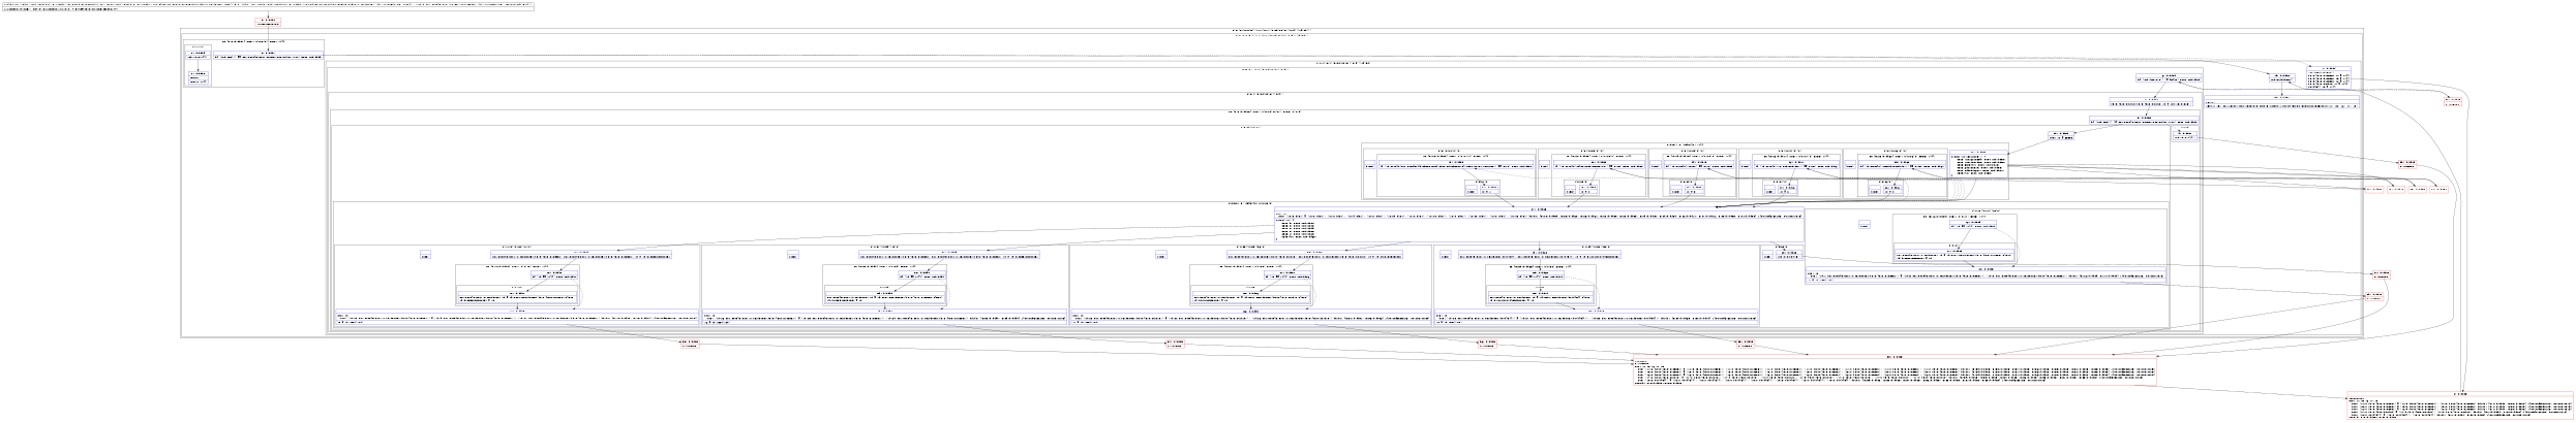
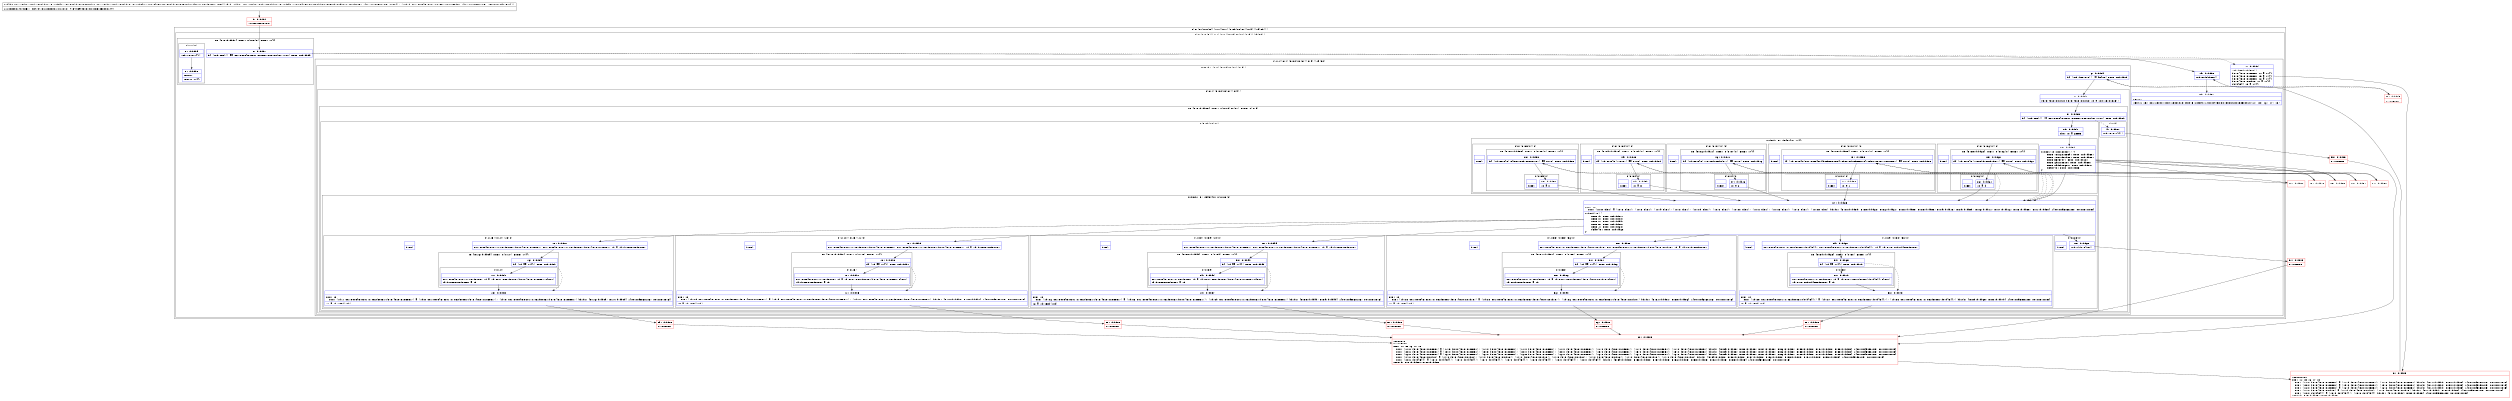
  digraph {
    fontname="DejaVu Sans Mono"
    node [color=blue fontname="DejaVu Sans Mono" shape=record]
    edge [fontname="DejaVu Sans Mono"]
    n1 [label="{2\:\ 0x0009|r10.nextNull()\l}"]
    n2 [label="{3\:\ 0x000c|RETURN\l|return null\l}"]
    n3 [label="{1\:\ 0x0007|if (r10.peek() == com.google.gson.stream.JsonToken.NULL) goto L_0x0009\l}"]
    n4 [label="{26\:\ 0x0064|r1 = 0\l}"]
    n5 [label="{|break\l}"]
    n6 [label="{25\:\ 0x0062|if (r0.equals(\"matchings_index\") == true) goto L_0x0064\l}"]
    n7 [label="{|break\l}"]
    n8 [label="{23\:\ 0x005a|r1 = 1\l}"]
    n9 [label="{|break\l}"]
    n10 [label="{22\:\ 0x0058|if (r0.equals(\"alternatives_count\") == true) goto L_0x005a\l}"]
    n11 [label="{|break\l}"]
    n12 [label="{20\:\ 0x0050|r1 = 3\l}"]
    n13 [label="{|break\l}"]
    n14 [label="{19\:\ 0x004e|if (r0.equals(\"name\") == true) goto L_0x0050\l}"]
    n15 [label="{|break\l}"]
    n16 [label="{17\:\ 0x0046|r1 = 2\l}"]
    n17 [label="{|break\l}"]
    n18 [label="{16\:\ 0x0044|if (r0.equals(\"waypoint_index\") == true) goto L_0x0046\l}"]
    n19 [label="{|break\l}"]
    n20 [label="{14\:\ 0x003c|r1 = 4\l}"]
    n21 [label="{|break\l}"]
    n22 [label="{13\:\ 0x003a|if (r0.equals(com.google.firebase.analytics.FirebaseAnalytics.Param.LOCATION) == true) goto L_0x003c\l}"]
    n23 [label="{|break\l}"]
    n24 [label="{11\:\ 0x0030|switch(r0.hashCode()) \{\l    case \-2146142359: goto L_0x005c;\l    case \-1874027018: goto L_0x0052;\l    case 3373707: goto L_0x0048;\l    case 601411348: goto L_0x003e;\l    case 1901043637: goto L_0x0034;\l    default: goto L_0x0033;\l\}\l}"]
    n25 [label="{47\:\ 0x00cb|com.google.gson.TypeAdapter r0 = r9.gson.getAdapter(java.lang.Integer.class)\lr9.integer_adapter = r0\l}"]
    n26 [label="{46\:\ 0x00c9|if (r0 == null) goto L_0x00cb\l}"]
+   n27 [label="{45\:\ 0x00c7|com.google.gson.TypeAdapter\<java.lang.Integer\> com.google.gson.TypeAdapter\<java.lang.Integer\> r0 = r9.integer_adapter\l}"]
    n28 [label="{48\:\ 0x00d5|PHI: r0 \l  PHI: (r0v4 com.google.gson.TypeAdapter\<java.lang.Integer\>) = (r0v3 com.google.gson.TypeAdapter\<java.lang.Integer\>), (r0v8 com.google.gson.TypeAdapter\<java.lang.Integer\>) binds: [B:46:0x00c9, B:47:0x00cb] A[DONT_GENERATE, DONT_INLINE]\l|r4 = r0.read(r10)\l}"]
    n29 [label="{|break\l}"]
    n30 [label="{43\:\ 0x00b4|com.google.gson.TypeAdapter r0 = r9.gson.getAdapter(java.lang.Integer.class)\lr9.integer_adapter = r0\l}"]
    n31 [label="{42\:\ 0x00b2|if (r0 == null) goto L_0x00b4\l}"]
    n32 [label="{41\:\ 0x00b0|com.google.gson.TypeAdapter\<java.lang.Integer\> com.google.gson.TypeAdapter\<java.lang.Integer\> r0 = r9.integer_adapter\l}"]
    n33 [label="{44\:\ 0x00be|PHI: r0 \l  PHI: (r0v10 com.google.gson.TypeAdapter\<java.lang.Integer\>) = (r0v9 com.google.gson.TypeAdapter\<java.lang.Integer\>), (r0v14 com.google.gson.TypeAdapter\<java.lang.Integer\>) binds: [B:42:0x00b2, B:43:0x00b4] A[DONT_GENERATE, DONT_INLINE]\l|r5 = r0.read(r10)\l}"]
    n34 [label="{|break\l}"]
    n35 [label="{39\:\ 0x009d|com.google.gson.TypeAdapter r0 = r9.gson.getAdapter(java.lang.Integer.class)\lr9.integer_adapter = r0\l}"]
    n36 [label="{38\:\ 0x009b|if (r0 == null) goto L_0x009d\l}"]
    n37 [label="{37\:\ 0x0099|com.google.gson.TypeAdapter\<java.lang.Integer\> com.google.gson.TypeAdapter\<java.lang.Integer\> r0 = r9.integer_adapter\l}"]
    n38 [label="{40\:\ 0x00a7|PHI: r0 \l  PHI: (r0v16 com.google.gson.TypeAdapter\<java.lang.Integer\>) = (r0v15 com.google.gson.TypeAdapter\<java.lang.Integer\>), (r0v20 com.google.gson.TypeAdapter\<java.lang.Integer\>) binds: [B:38:0x009b, B:39:0x009d] A[DONT_GENERATE, DONT_INLINE]\l|r6 = r0.read(r10)\l}"]
    n39 [label="{|break\l}"]
    n40 [label="{35\:\ 0x0086|com.google.gson.TypeAdapter r0 = r9.gson.getAdapter(java.lang.String.class)\lr9.string_adapter = r0\l}"]
    n41 [label="{34\:\ 0x0084|if (r0 == null) goto L_0x0086\l}"]
    n42 [label="{33\:\ 0x0082|com.google.gson.TypeAdapter\<java.lang.String\> com.google.gson.TypeAdapter\<java.lang.String\> r0 = r9.string_adapter\l}"]
    n43 [label="{36\:\ 0x0090|PHI: r0 \l  PHI: (r0v22 com.google.gson.TypeAdapter\<java.lang.String\>) = (r0v21 com.google.gson.TypeAdapter\<java.lang.String\>), (r0v26 com.google.gson.TypeAdapter\<java.lang.String\>) binds: [B:34:0x0084, B:35:0x0086] A[DONT_GENERATE, DONT_INLINE]\l|r7 = r0.read(r10)\l}"]
    n44 [label="{|break\l}"]
    n45 [label="{31\:\ 0x0070|com.google.gson.TypeAdapter r0 = r9.gson.getAdapter(double[].class)\lr9.array__double_adapter = r0\l}"]
    n46 [label="{30\:\ 0x006e|if (r0 == null) goto L_0x0070\l}"]
    n47 [label="{29\:\ 0x006c|com.google.gson.TypeAdapter\<double[]\> com.google.gson.TypeAdapter\<double[]\> r0 = r9.array__double_adapter\l}"]
    n48 [label="{32\:\ 0x007a|PHI: r0 \l  PHI: (r0v28 com.google.gson.TypeAdapter\<double[]\>) = (r0v27 com.google.gson.TypeAdapter\<double[]\>), (r0v32 com.google.gson.TypeAdapter\<double[]\>) binds: [B:30:0x006e, B:31:0x0070] A[DONT_GENERATE, DONT_INLINE]\l|r8 = r0.read(r10)\l}"]
    n49 [label="{|break\l}"]
    n50 [label="{28\:\ 0x0068|r10.skipValue()\l}"]
    n51 [label="{|break\l}"]
    n52 [label="{27\:\ 0x0065|PHI: r1 \l  PHI: (r1v3 char) = (r1v2 char), (r1v2 char), (r1v9 char), (r1v2 char), (r1v10 char), (r1v2 char), (r1v11 char), (r1v2 char), (r1v12 char), (r1v2 char), (r1v13 char) binds: [B:11:0x0030, B:25:0x0062, B:26:0x0064, B:22:0x0058, B:23:0x005a, B:19:0x004e, B:20:0x0050, B:16:0x0044, B:17:0x0046, B:13:0x003a, B:14:0x003c] A[DONT_GENERATE, DONT_INLINE]\l|switch(r1) \{\l    case 0: goto L_0x00c7;\l    case 1: goto L_0x00b0;\l    case 2: goto L_0x0099;\l    case 3: goto L_0x0082;\l    case 4: goto L_0x006c;\l    default: goto L_0x0068;\l\}\l}"]
    n53 [label="{10\:\ 0x002b|char r1 = 65535\l}"]
    n54 [label="{9\:\ 0x0027|r10.nextNull()\l}"]
    n55 [label="{8\:\ 0x0025|if (r10.peek() != com.google.gson.stream.JsonToken.NULL) goto L_0x002b\l}"]
    n56 [label="{7\:\ 0x001b|java.lang.String java.lang.String r0 = r10.nextName()\l}"]
    n57 [label="{6\:\ 0x0019|if (r10.hasNext() != false) goto L_0x001b\l}"]
    n58 [label="{4\:\ 0x000d|r10.beginObject()\ljava.lang.Integer r4 = null\ljava.lang.Integer r5 = null\ljava.lang.Integer r6 = null\ljava.lang.String r7 = null\ldouble[] r8 = null\l}"]
    n59 [label="{49\:\ 0x00de|r10.endObject()\l}"]
    n60 [label="{50\:\ 0x00e7|RETURN\l|return new com.mapbox.api.matching.p010v5.models.AutoValue_MapMatchingTracepoint(r4, r5, r6, r7, r8)\l}"]
+   n61 [color=red label="{12\:\ 0x0034}"]
    n62 [color=red label="{15\:\ 0x003e}"]
    n63 [color=red label="{18\:\ 0x0048}"]
    n64 [color=red label="{21\:\ 0x0052}"]
    n65 [color=red label="{24\:\ 0x005c}"]
    n66 [color=red label="{59\:\ 0x0015|SYNTHETIC\l}"]
    n67 [color=red label="{58\:\ 0x0015|SYNTHETIC\l}"]
    n68 [color=red label="{57\:\ 0x0015|SYNTHETIC\l}"]
    n69 [color=red label="{56\:\ 0x0015|SYNTHETIC\l}"]
    n70 [color=red label="{55\:\ 0x0015|SYNTHETIC\l}"]
    n71 [color=red label="{54\:\ 0x0015|SYNTHETIC\l}"]
    n72 [color=red label="{53\:\ 0x0015|SYNTHETIC\l}"]
    n73 [color=red label="{52\:\ 0x00de|SYNTHETIC\l}"]
    n74 [color=red label="{5\:\ 0x0015|LOOP_START\lPHI: r4 r5 r6 r7 r8 \l  PHI: (r4v1 java.lang.Integer) = (r4v0 java.lang.Integer), (r4v2 java.lang.Integer) binds: [B:4:0x000d, B:51:0x0015] A[DONT_GENERATE, DONT_INLINE]\l  PHI: (r5v1 java.lang.Integer) = (r5v0 java.lang.Integer), (r5v2 java.lang.Integer) binds: [B:4:0x000d, B:51:0x0015] A[DONT_GENERATE, DONT_INLINE]\l  PHI: (r6v1 java.lang.Integer) = (r6v0 java.lang.Integer), (r6v2 java.lang.Integer) binds: [B:4:0x000d, B:51:0x0015] A[DONT_GENERATE, DONT_INLINE]\l  PHI: (r7v1 java.lang.String) = (r7v0 java.lang.String), (r7v2 java.lang.String) binds: [B:4:0x000d, B:51:0x0015] A[DONT_GENERATE, DONT_INLINE]\l  PHI: (r8v1 double[]) = (r8v0 double[]), (r8v2 double[]) binds: [B:4:0x000d, B:51:0x0015] A[DONT_GENERATE, DONT_INLINE]\lLOOP:0: B:5:0x0015\-\>B:51:0x0015\l}"]
    n75 [color=red label="{51\:\ 0x0015|LOOP_END\lSYNTHETIC\lPHI: r4 r5 r6 r7 r8 \l  PHI: (r4v2 java.lang.Integer) = (r4v3 java.lang.Integer), (r4v1 java.lang.Integer), (r4v1 java.lang.Integer), (r4v1 java.lang.Integer), (r4v1 java.lang.Integer), (r4v1 java.lang.Integer), (r4v1 java.lang.Integer) binds: [B:59:0x0015, B:58:0x0015, B:57:0x0015, B:56:0x0015, B:55:0x0015, B:54:0x0015, B:53:0x0015] A[DONT_GENERATE, DONT_INLINE]\l  PHI: (r5v2 java.lang.Integer) = (r5v1 java.lang.Integer), (r5v3 java.lang.Integer), (r5v1 java.lang.Integer), (r5v1 java.lang.Integer), (r5v1 java.lang.Integer), (r5v1 java.lang.Integer), (r5v1 java.lang.Integer) binds: [B:59:0x0015, B:58:0x0015, B:57:0x0015, B:56:0x0015, B:55:0x0015, B:54:0x0015, B:53:0x0015] A[DONT_GENERATE, DONT_INLINE]\l  PHI: (r6v2 java.lang.Integer) = (r6v1 java.lang.Integer), (r6v1 java.lang.Integer), (r6v3 java.lang.Integer), (r6v1 java.lang.Integer), (r6v1 java.lang.Integer), (r6v1 java.lang.Integer), (r6v1 java.lang.Integer) binds: [B:59:0x0015, B:58:0x0015, B:57:0x0015, B:56:0x0015, B:55:0x0015, B:54:0x0015, B:53:0x0015] A[DONT_GENERATE, DONT_INLINE]\l  PHI: (r7v2 java.lang.String) = (r7v1 java.lang.String), (r7v1 java.lang.String), (r7v1 java.lang.String), (r7v3 java.lang.String), (r7v1 java.lang.String), (r7v1 java.lang.String), (r7v1 java.lang.String) binds: [B:59:0x0015, B:58:0x0015, B:57:0x0015, B:56:0x0015, B:55:0x0015, B:54:0x0015, B:53:0x0015] A[DONT_GENERATE, DONT_INLINE]\l  PHI: (r8v2 double[]) = (r8v1 double[]), (r8v1 double[]), (r8v1 double[]), (r8v1 double[]), (r8v3 double[]), (r8v1 double[]), (r8v1 double[]) binds: [B:59:0x0015, B:58:0x0015, B:57:0x0015, B:56:0x0015, B:55:0x0015, B:54:0x0015, B:53:0x0015] A[DONT_GENERATE, DONT_INLINE]\lLOOP:0: B:5:0x0015\-\>B:51:0x0015\l}"]
    n76 [color=red label="{0\:\ 0x0000|MTH_ENTER_BLOCK\l}"]
    n77 [label="{public com.mapbox.api.matching.v5.models.MapMatchingTracepoint com.mapbox.api.matching.v5.models.AutoValue_MapMatchingTracepoint.GsonTypeAdapter.read((r9v0 'this' com.mapbox.api.matching.v5.models.AutoValue_MapMatchingTracepoint$GsonTypeAdapter A[IMMUTABLE_TYPE, THIS]), (r10v0 com.google.gson.stream.JsonReader A[IMMUTABLE_TYPE, METHOD_ARGUMENT]))  | Annotation[SYSTEM, dalvik.annotation.Throws, \{value=[java.io.IOException]\}]\l}" color=""]
    subgraph cluster_1 {
      label="R(1:(2:(2:2|3)|(4:4|(2:7|(3:10|11|27)(1:9))|49|50)))"
      subgraph cluster_2 {
        label="R(2:(2:2|3)|(4:4|(2:7|(3:10|11|27)(1:9))|49|50))"
        subgraph cluster_3 {
          label="IF [B:1:0x0007] THEN: R(2:2|3) ELSE: null"
          n3
          subgraph cluster_4 {
            label="R(2:2|3)"
            n1
            n2
          }
        }
        subgraph cluster_5 {
          label="R(4:4|(2:7|(3:10|11|27)(1:9))|49|50)"
          n58
          n59
          n60
          subgraph cluster_6 {
            label="LOOP:0: (2:7|(3:10|11|27)(1:9))"
            n57
            subgraph cluster_7 {
              label="R(2:7|(3:10|11|27)(1:9))"
              n56
              subgraph cluster_8 {
                label="IF [B:8:0x0025] THEN: R(3:10|11|27) ELSE: R(1:9)"
                n55
                subgraph cluster_9 {
                  label="R(3:10|11|27)"
                  n53
                  subgraph cluster_10 {
                    label="Switch: 5, default: null"
                    n24
                    subgraph cluster_11 {
                      label="R(2:(2:26|1)|1)"
                      n7
                      subgraph cluster_12 {
                        label="IF [B:25:0x0062] THEN: R(2:26|1) ELSE: null"
                        n6
                        subgraph cluster_13 {
                          label="R(2:26|1)"
                          n4
                          n5
                        }
                      }
                    }
                    subgraph cluster_14 {
                      label="R(2:(2:23|1)|1)"
                      n11
                      subgraph cluster_15 {
                        label="IF [B:22:0x0058] THEN: R(2:23|1) ELSE: null"
                        n10
                        subgraph cluster_16 {
                          label="R(2:23|1)"
                          n8
                          n9
                        }
                      }
                    }
                    subgraph cluster_17 {
                      label="R(2:(2:20|1)|1)"
                      n15
                      subgraph cluster_18 {
                        label="IF [B:19:0x004e] THEN: R(2:20|1) ELSE: null"
                        n14
                        subgraph cluster_19 {
                          label="R(2:20|1)"
                          n12
                          n13
                        }
                      }
                    }
                    subgraph cluster_20 {
                      label="R(2:(2:17|1)|1)"
                      n19
                      subgraph cluster_21 {
                        label="IF [B:16:0x0044] THEN: R(2:17|1) ELSE: null"
                        n18
                        subgraph cluster_22 {
                          label="R(2:17|1)"
                          n16
                          n17
                        }
                      }
                    }
                    subgraph cluster_23 {
                      label="R(2:(2:14|1)|1)"
                      n23
                      subgraph cluster_24 {
                        label="IF [B:13:0x003a] THEN: R(2:14|1) ELSE: null"
                        n22
                        subgraph cluster_25 {
                          label="R(2:14|1)"
                          n20
                          n21
                        }
                      }
                    }
                  }
                  subgraph cluster_26 {
                    label="Switch: 5, default: R(2:28|1)"
                    n52
                    subgraph cluster_27 {
                      label="R(4:45|(1:47)|48|1)"
+                     n27
                      n28
                      n29
                      subgraph cluster_28 {
                        label="IF [B:46:0x00c9] THEN: R(1:47) ELSE: null"
                        n26
                        subgraph cluster_29 {
                          label="R(1:47)"
                          n25
                        }
                      }
                    }
                    subgraph cluster_30 {
                      label="R(4:41|(1:43)|44|1)"
                      n32
                      n33
                      n34
                      subgraph cluster_31 {
                        label="IF [B:42:0x00b2] THEN: R(1:43) ELSE: null"
                        n31
                        subgraph cluster_32 {
                          label="R(1:43)"
                          n30
                        }
                      }
                    }
                    subgraph cluster_33 {
                      label="R(4:37|(1:39)|40|1)"
                      n37
                      n38
                      n39
                      subgraph cluster_34 {
                        label="IF [B:38:0x009b] THEN: R(1:39) ELSE: null"
                        n36
                        subgraph cluster_35 {
                          label="R(1:39)"
                          n35
                        }
                      }
                    }
                    subgraph cluster_36 {
                      label="R(4:33|(1:35)|36|1)"
                      n42
                      n43
                      n44
                      subgraph cluster_37 {
                        label="IF [B:34:0x0084] THEN: R(1:35) ELSE: null"
                        n41
                        subgraph cluster_38 {
                          label="R(1:35)"
                          n40
                        }
                      }
                    }
                    subgraph cluster_39 {
                      label="R(4:29|(1:31)|32|1)"
                      n47
                      n48
                      n49
                      subgraph cluster_40 {
                        label="IF [B:30:0x006e] THEN: R(1:31) ELSE: null"
                        n46
                        subgraph cluster_41 {
                          label="R(1:31)"
                          n45
                        }
                      }
                    }
                    subgraph cluster_42 {
                      label="R(2:28|1)"
                      n50
                      n51
                    }
                  }
                }
                subgraph cluster_43 {
                  label="R(1:9)"
                  n54
                }
              }
            }
          }
        }
      }
    }
    n1 -> n2
    n3 -> n58 [style=dashed]
    n3 -> n59
    n4 -> n52
    n6 -> n4
    n6 -> n52 [style=dashed]
    n8 -> n52
    n10 -> n8
    n10 -> n52 [style=dashed]
    n12 -> n52
    n14 -> n12
    n14 -> n52 [style=dashed]
    n16 -> n52
    n18 -> n16
    n18 -> n52 [style=dashed]
    n20 -> n52
    n22 -> n20
    n24 -> n52
+   n24 -> n61
    n24 -> n62
    n24 -> n63
    n24 -> n64
    n24 -> n65
    n25 -> n28
    n26 -> n25
    n26 -> n28 [style=dashed]
+   n27 -> n26
    n28 -> n66
    n30 -> n33
    n31 -> n30
    n31 -> n33 [style=dashed]
    n32 -> n31
    n33 -> n67
    n35 -> n38
    n36 -> n35
    n36 -> n38 [style=dashed]
    n37 -> n36
    n38 -> n68
    n40 -> n43
    n41 -> n40
    n41 -> n43 [style=dashed]
    n42 -> n41
    n43 -> n69
    n45 -> n48
    n46 -> n45
    n46 -> n48 [style=dashed]
    n47 -> n46
    n48 -> n70
    n50 -> n71
    n52 -> n22 [style=dashed]
+   n52 -> n27
    n52 -> n32
    n52 -> n37
    n52 -> n42
    n52 -> n47
    n52 -> n50
    n53 -> n24
    n54 -> n72
    n55 -> n53
    n55 -> n54 [style=dashed]
    n56 -> n55
    n57 -> n56
    n57 -> n73 [style=dashed]
    n58 -> n74
    n59 -> n60
+   n61 -> n22
    n62 -> n18
    n63 -> n14
    n64 -> n10
    n65 -> n6
    n66 -> n75
    n67 -> n75
    n68 -> n75
    n69 -> n75
    n70 -> n75
    n71 -> n75
    n72 -> n75
    n73 -> n59
    n74 -> n57
    n75 -> n74
    n76 -> n3
    n77 -> n76
  }
